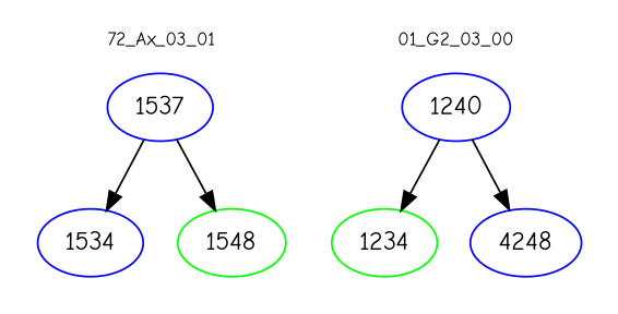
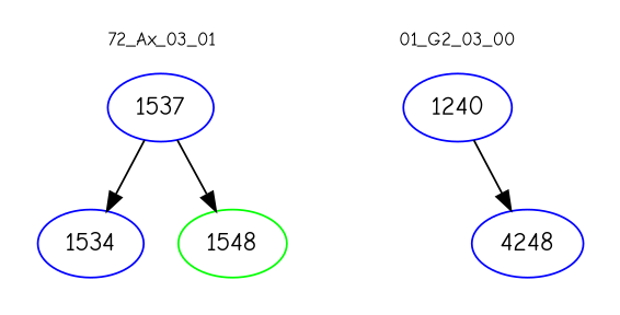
  digraph {
    fontname="Comic Neue"
    node [color=blue fontname="Comic Neue"]
    edge [color=black fontname="Comic Neue"]
    n1 [label=1537]
    n2 [label=1534]
    n3 [color=green label=1548]
    n4 [label=1240]
-   n5 [color=green label=1234]
    n6 [label=4248]
    subgraph cluster_1 {
      color=white
      fontsize=10
      label="72_Ax_03_01"
      n1
      n2
      n3
    }
    subgraph cluster_2 {
      color=white
      fontsize=10
      label="01_G2_03_00"
      n4
-     n5
      n6
    }
    n1 -> n2
    n1 -> n3
-   n4 -> n5
    n4 -> n6
  }
